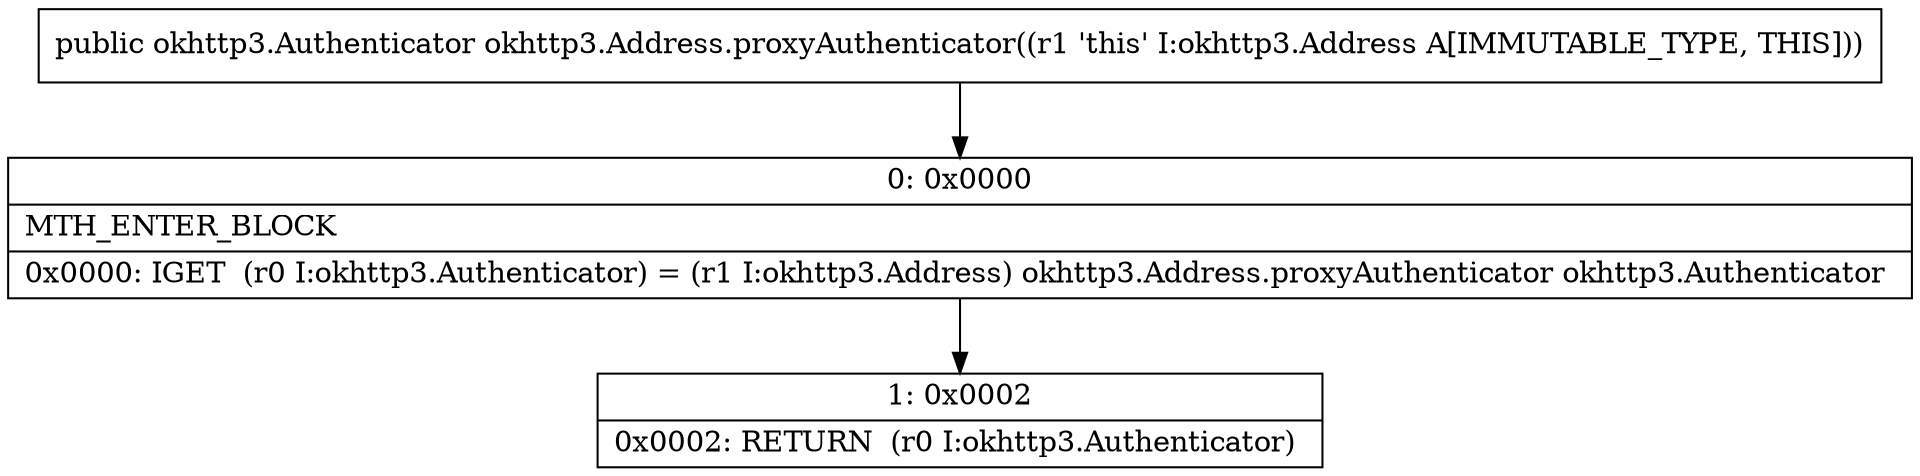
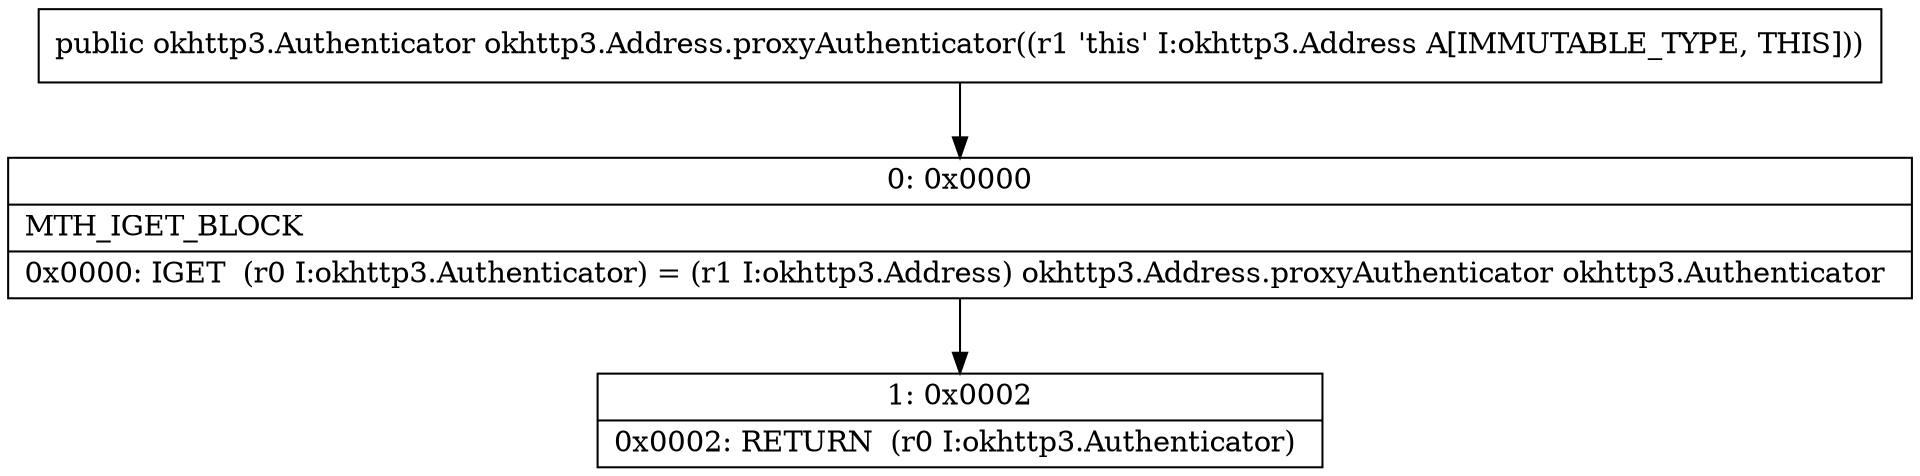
  digraph {
    node [shape=record]
-   n1 [label="{0\:\ 0x0000|MTH_ENTER_BLOCK\l|0x0000: IGET  (r0 I:okhttp3.Authenticator) = (r1 I:okhttp3.Address) okhttp3.Address.proxyAuthenticator okhttp3.Authenticator \l}"]
+   n1 [label="{0\:\ 0x0000|MTH_IGET_BLOCK\l|0x0000: IGET  (r0 I:okhttp3.Authenticator) = (r1 I:okhttp3.Address) okhttp3.Address.proxyAuthenticator okhttp3.Authenticator \l}"]
    n2 [label="{1\:\ 0x0002|0x0002: RETURN  (r0 I:okhttp3.Authenticator) \l}"]
    n3 [label="{public okhttp3.Authenticator okhttp3.Address.proxyAuthenticator((r1 'this' I:okhttp3.Address A[IMMUTABLE_TYPE, THIS])) }"]
    n1 -> n2
    n3 -> n1
  }
